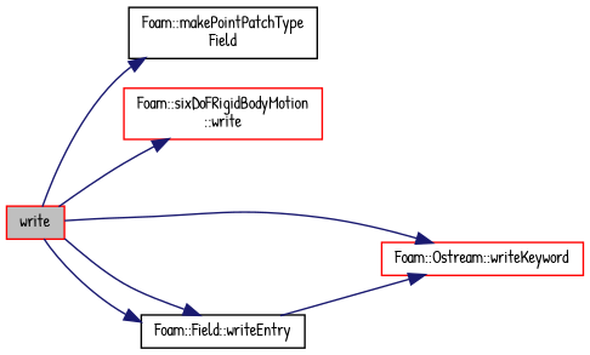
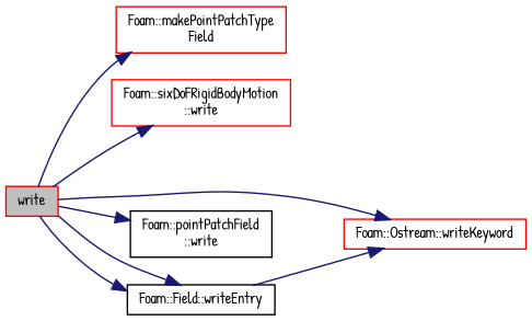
  digraph {
    fontname="Patrick Hand"
    rankdir=LR
    node [color=red fontname="Patrick Hand" fontsize=10 shape=record]
    edge [color=midnightblue fontname="Patrick Hand" fontsize=10 labelfontname=Helvetica labelfontsize=10 style=solid]
    n1 [fillcolor=grey75 fontcolor=black height=0.2 label=write style=filled width=0.4]
-   n2 [color=black height=0.2 label="Foam::makePointPatchType\lField" width=0.4]
+   n2 [height=0.2 label="Foam::makePointPatchType\lField" width=0.4]
    n3 [height=0.2 label="Foam::sixDoFRigidBodyMotion\l::write" width=0.4]
    n4 [height=0.2 label="Foam::Ostream::writeKeyword" width=0.4]
+   n5 [color=black height=0.2 label="Foam::pointPatchField\l::write" width=0.4]
    n6 [color=black height=0.2 label="Foam::Field::writeEntry" width=0.4]
    n1 -> n2
    n1 -> n3
    n1 -> n4
+   n1 -> n5
    n1 -> n6
    n1 -> n6
    n6 -> n4
  }
